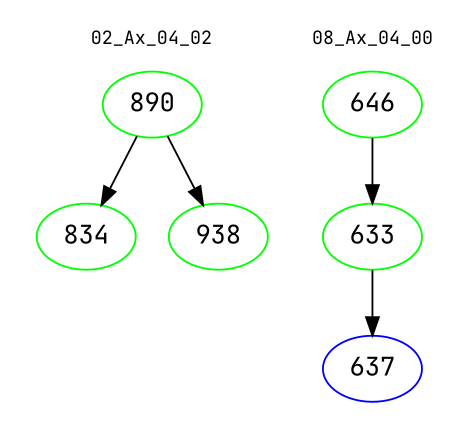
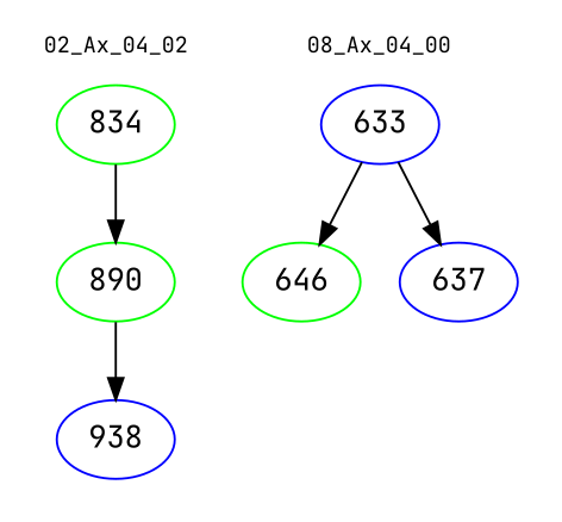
  digraph {
    fontname="JetBrains Mono"
    node [color=green fontname="JetBrains Mono"]
    edge [color=black fontname="JetBrains Mono"]
    n1 [label=890]
    n2 [label=834]
-   n3 [label=938]
-   n4 [label=633]
+   n3 [color=blue label=938]
+   n4 [color=blue label=633]
    n5 [label=646]
    n6 [color=blue label=637]
    subgraph cluster_1 {
      color=white
      fontsize=10
      label="02_Ax_04_02"
      n1
      n2
      n3
    }
    subgraph cluster_2 {
      color=white
      fontsize=10
      label="08_Ax_04_00"
      n4
      n5
      n6
    }
-   n1 -> n2
+   n2 -> n1
    n1 -> n3
-   n5 -> n4
+   n4 -> n5
    n4 -> n6
  }
